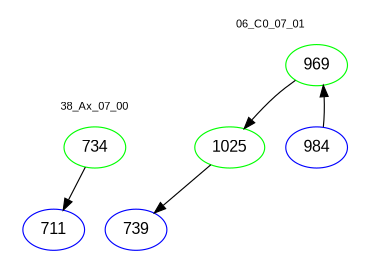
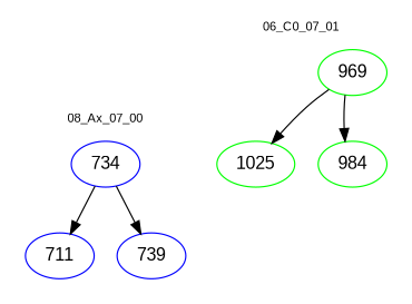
  digraph {
    fontname="Liberation Sans"
    node [color=green fontname="Liberation Sans"]
    edge [color=black fontname="Liberation Sans"]
-   n1 [label=734]
+   n1 [color=blue label=734]
    n2 [color=blue label=711]
    n3 [color=blue label=739]
    n4 [label=969]
    n5 [label=1025]
-   n6 [color=blue label=984]
+   n6 [label=984]
    subgraph cluster_1 {
      color=white
      fontsize=10
-     label="38_Ax_07_00"
+     label="08_Ax_07_00"
      n1
      n2
      n3
    }
    subgraph cluster_2 {
      color=white
      fontsize=10
      label="06_C0_07_01"
      n4
      n5
      n6
    }
    n1 -> n2
-   n5 -> n3
+   n1 -> n3
    n4 -> n5
-   n6 -> n4
+   n4 -> n6
  }
